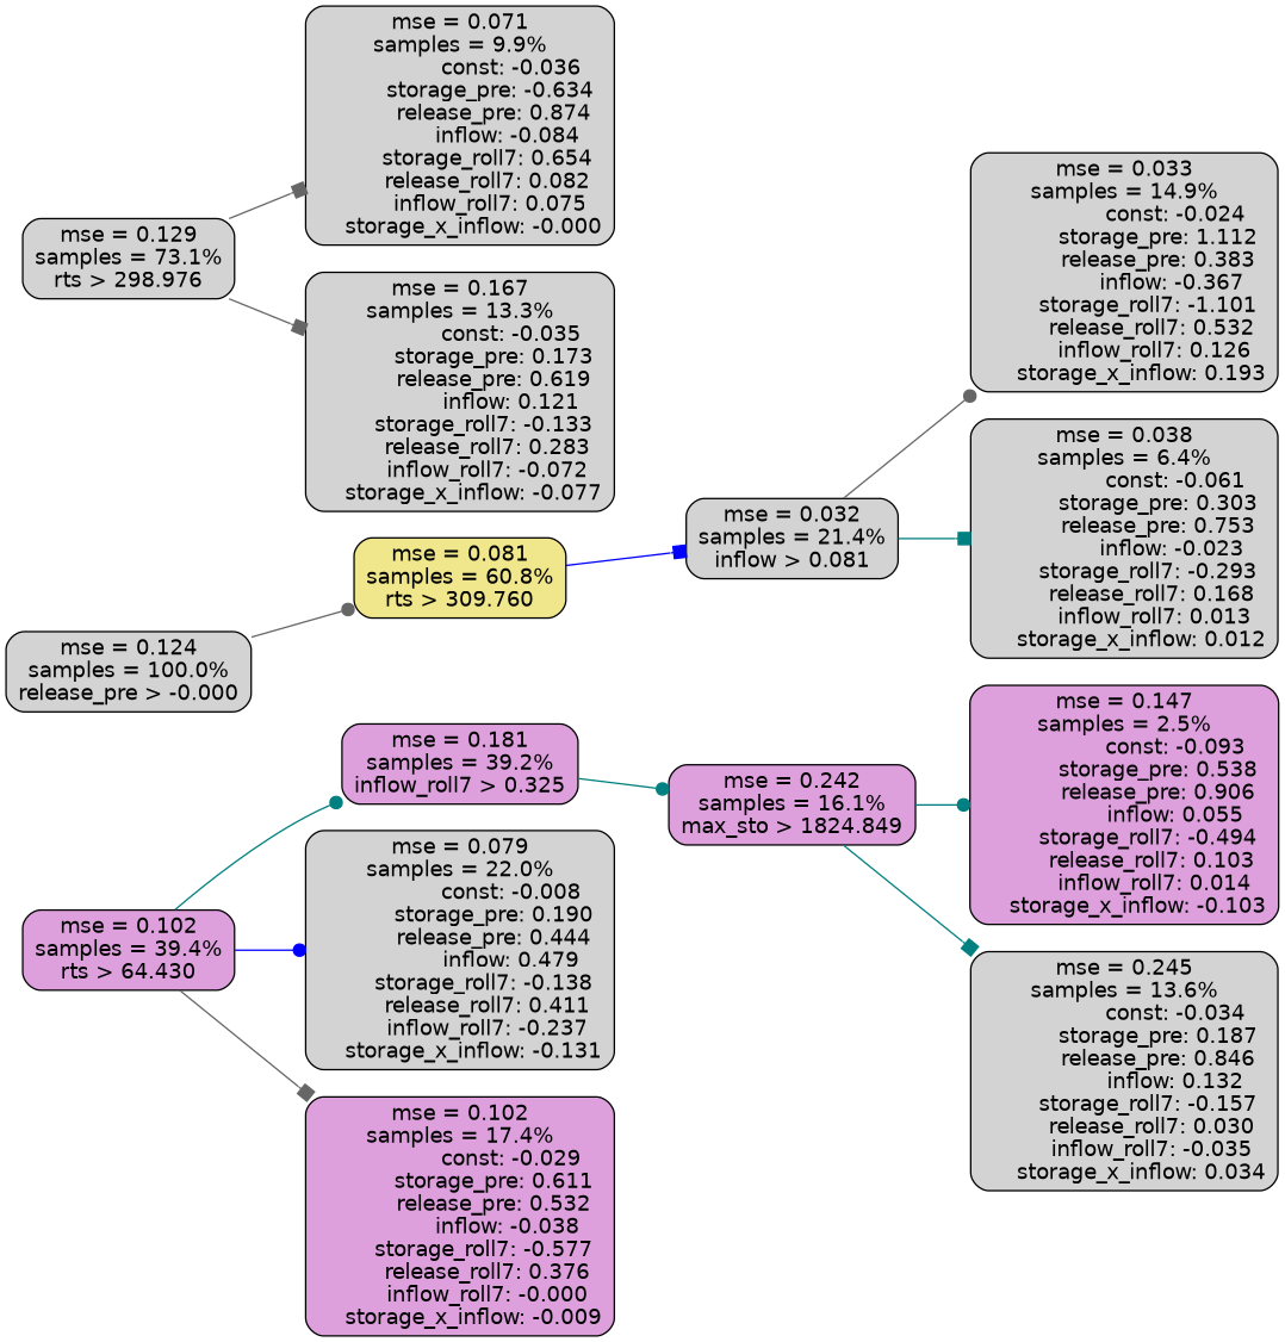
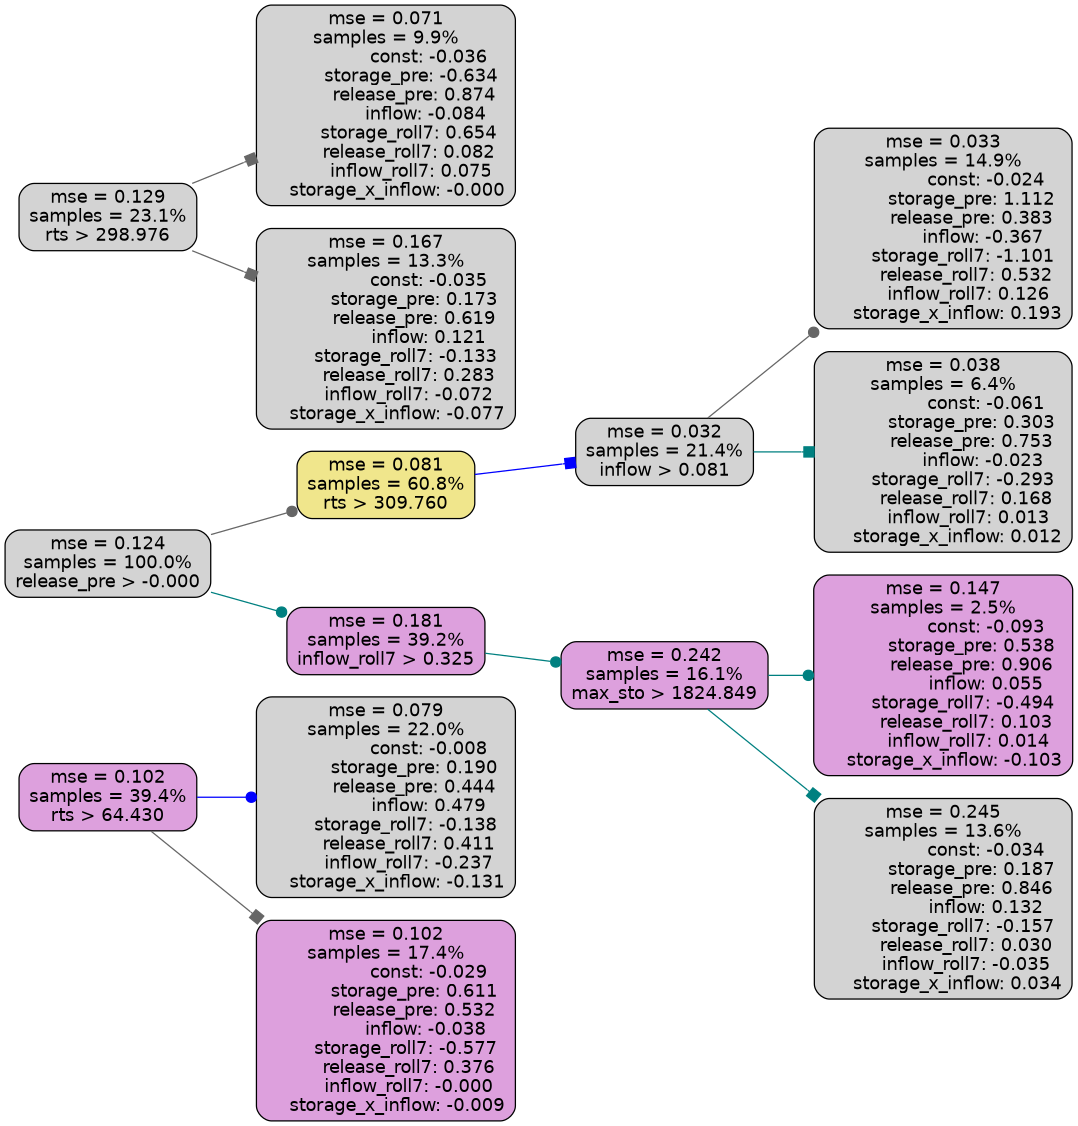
  digraph {
    rankdir=LR
    node [color=black fillcolor=lightgrey fontname=helvetica shape=rectangle style="filled, rounded"]
    edge [arrowhead=dot color=gray40 fontname=helvetica]
    n1 [label="mse = 0.124\nsamples = 100.0%\nrelease_pre > -0.000"]
    n2 [fillcolor=khaki label="mse = 0.081\nsamples = 60.8%\nrts > 309.760"]
    n3 [fillcolor=plum label="mse = 0.181\nsamples = 39.2%\ninflow_roll7 > 0.325"]
    n4 [label="mse = 0.032\nsamples = 21.4%\ninflow > 0.081"]
    n5 [fillcolor=plum label="mse = 0.242\nsamples = 16.1%\nmax_sto > 1824.849"]
    n6 [label="mse = 0.033\nsamples = 14.9%\n               const: -0.024\n          storage_pre: 1.112\n          release_pre: 0.383\n              inflow: -0.367\n       storage_roll7: -1.101\n        release_roll7: 0.532\n         inflow_roll7: 0.126\n     storage_x_inflow: 0.193"]
    n7 [label="mse = 0.038\nsamples = 6.4%\n               const: -0.061\n          storage_pre: 0.303\n          release_pre: 0.753\n              inflow: -0.023\n       storage_roll7: -0.293\n        release_roll7: 0.168\n         inflow_roll7: 0.013\n     storage_x_inflow: 0.012"]
    n8 [fillcolor=plum label="mse = 0.102\nsamples = 39.4%\nrts > 64.430"]
    n9 [label="mse = 0.079\nsamples = 22.0%\n               const: -0.008\n          storage_pre: 0.190\n          release_pre: 0.444\n               inflow: 0.479\n       storage_roll7: -0.138\n        release_roll7: 0.411\n        inflow_roll7: -0.237\n    storage_x_inflow: -0.131"]
    n10 [fillcolor=plum label="mse = 0.102\nsamples = 17.4%\n               const: -0.029\n          storage_pre: 0.611\n          release_pre: 0.532\n              inflow: -0.038\n       storage_roll7: -0.577\n        release_roll7: 0.376\n        inflow_roll7: -0.000\n    storage_x_inflow: -0.009"]
-   n11 [label="mse = 0.129\nsamples = 73.1%\nrts > 298.976"]
+   n11 [label="mse = 0.129\nsamples = 23.1%\nrts > 298.976"]
    n12 [label="mse = 0.071\nsamples = 9.9%\n               const: -0.036\n         storage_pre: -0.634\n          release_pre: 0.874\n              inflow: -0.084\n        storage_roll7: 0.654\n        release_roll7: 0.082\n         inflow_roll7: 0.075\n    storage_x_inflow: -0.000"]
    n13 [label="mse = 0.167\nsamples = 13.3%\n               const: -0.035\n          storage_pre: 0.173\n          release_pre: 0.619\n               inflow: 0.121\n       storage_roll7: -0.133\n        release_roll7: 0.283\n        inflow_roll7: -0.072\n    storage_x_inflow: -0.077"]
    n14 [fillcolor=plum label="mse = 0.147\nsamples = 2.5%\n               const: -0.093\n          storage_pre: 0.538\n          release_pre: 0.906\n               inflow: 0.055\n       storage_roll7: -0.494\n        release_roll7: 0.103\n         inflow_roll7: 0.014\n    storage_x_inflow: -0.103"]
    n15 [label="mse = 0.245\nsamples = 13.6%\n               const: -0.034\n          storage_pre: 0.187\n          release_pre: 0.846\n               inflow: 0.132\n       storage_roll7: -0.157\n        release_roll7: 0.030\n        inflow_roll7: -0.035\n     storage_x_inflow: 0.034"]
    n1 -> n2
-   n8 -> n3 [color=teal]
+   n1 -> n3 [color=teal]
    n2 -> n4 [arrowhead=box color=blue]
    n3 -> n5 [color=teal]
    n4 -> n6
    n4 -> n7 [arrowhead=box color=teal]
    n5 -> n14 [color=teal]
    n5 -> n15 [arrowhead=box color=teal]
    n8 -> n9 [color=blue]
    n8 -> n10 [arrowhead=box]
    n11 -> n12 [arrowhead=box]
    n11 -> n13 [arrowhead=box]
  }
